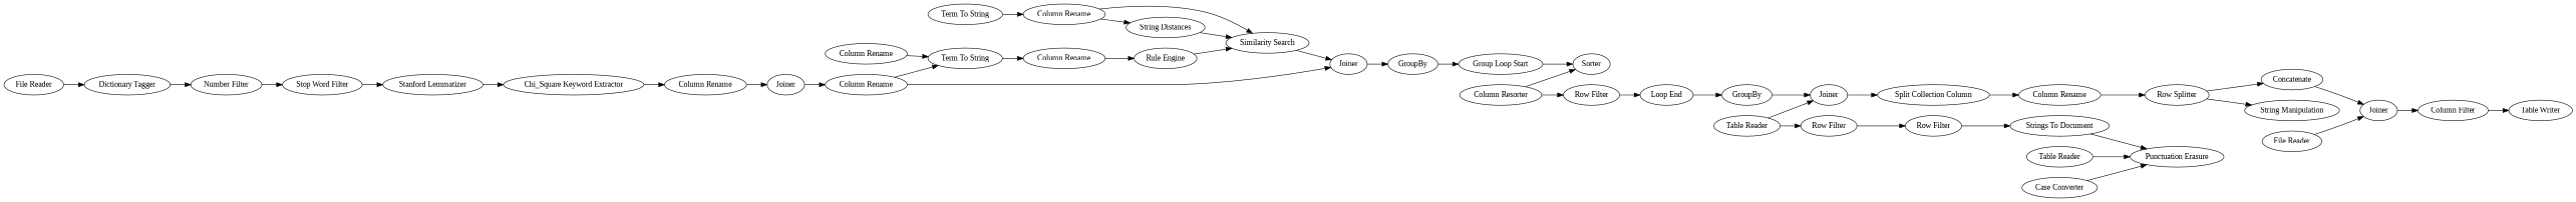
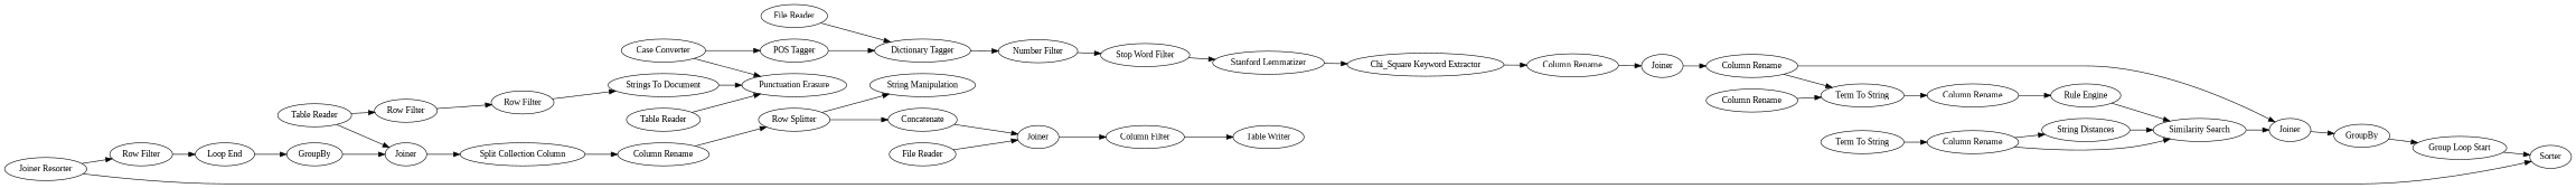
  digraph {
    fontname="Liberation Serif"
    rankdir=LR
    node [fontname="Liberation Serif"]
    edge [fontname="Liberation Serif"]
    n1 [label="Term To String"]
    n2 [label="Column Rename"]
    n3 [label="Similarity Search"]
    n4 [label="String Distances"]
    n5 [label=Joiner]
    n6 [label=Joiner]
    n7 [label="Column Filter"]
    n8 [label="Table Writer"]
    n9 [label="Row Splitter"]
    n10 [label=Concatenate]
    n11 [label="String Manipulation"]
    n12 [label="Rule Engine"]
    n13 [label=GroupBy]
    n14 [label="File Reader"]
    n15 [label="Dictionary Tagger"]
    n16 [label="Number Filter"]
    n17 [label="Stop Word Filter"]
    n18 [label="Loop End"]
    n19 [label=GroupBy]
    n20 [label=Joiner]
    n21 [label="Split Collection Column"]
    n22 [label="Group Loop Start"]
    n23 [label=Sorter]
    n24 [label="Table Reader"]
    n25 [label="Row Filter"]
    n26 [label="Row Filter"]
    n27 [label="Strings To Document"]
    n28 [label="Column Rename"]
    n29 [label="Column Rename"]
    n30 [label="Term To String"]
    n31 [label="Column Rename"]
    n32 [label="Table Reader"]
    n33 [label="Punctuation Erasure"]
    n34 [label="Case Converter"]
+   n35 [label="POS Tagger"]
    n36 [label="Stanford Lemmatizer"]
    n37 [label="Chi_Square Keyword Extractor"]
    n38 [label="Column Rename"]
    n39 [label=Joiner]
-   n40 [label="Column Resorter"]
+   n40 [label="Joiner Resorter"]
    n41 [label="Row Filter"]
    n42 [label="Column Rename"]
    n43 [label="File Reader"]
    n1 -> n2
    n2 -> n3
    n2 -> n4
    n3 -> n5
    n4 -> n3
    n5 -> n13
    n6 -> n7
    n7 -> n8
    n9 -> n10
    n9 -> n11
    n10 -> n6
    n12 -> n3
    n13 -> n22
    n14 -> n15
    n15 -> n16
    n16 -> n17
    n17 -> n36
    n18 -> n19
    n19 -> n20
    n20 -> n21
    n21 -> n28
    n22 -> n23
    n24 -> n20
    n24 -> n25
    n25 -> n26
    n26 -> n27
    n27 -> n33
    n28 -> n9
    n29 -> n5
    n29 -> n30
    n30 -> n31
    n31 -> n12
    n32 -> n33
    n34 -> n33
+   n34 -> n35
+   n35 -> n15
    n36 -> n37
    n37 -> n38
    n38 -> n39
    n39 -> n29
    n40 -> n23
    n40 -> n41
    n41 -> n18
    n42 -> n30
    n43 -> n6
  }
